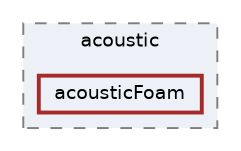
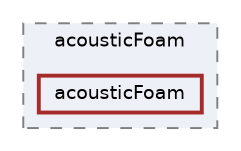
  digraph {
    compound=true
    n1 [color=brown fillcolor="#edf0f7" fontname=Helvetica fontsize=10 height=0.2 label=acousticFoam shape=box style="filled,bold" width=0.4]
    subgraph cluster_1 {
      bgcolor="#edf0f7"
      fontname=Helvetica
      fontsize=10
-     label=acoustic
+     label=acousticFoam
      pencolor=grey50
      style="filled,dashed"
      n1
    }
  }
